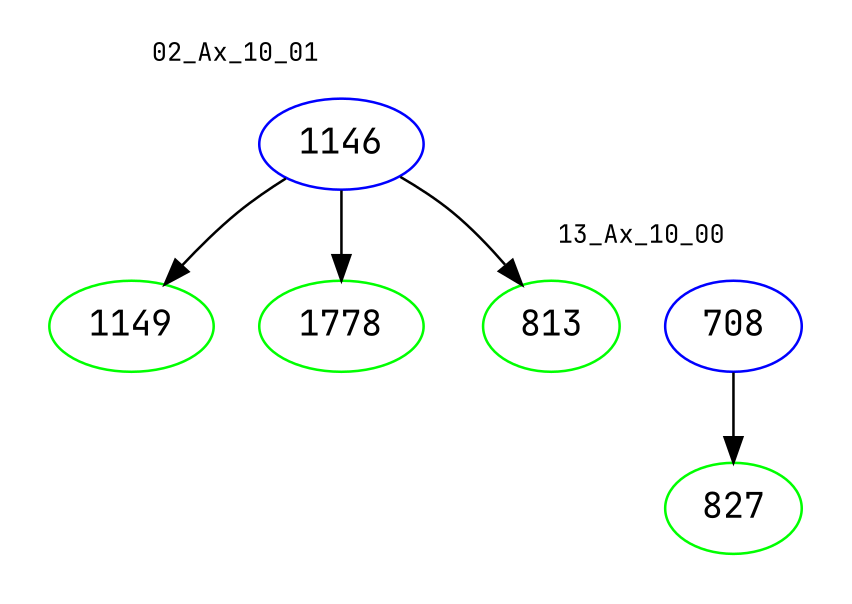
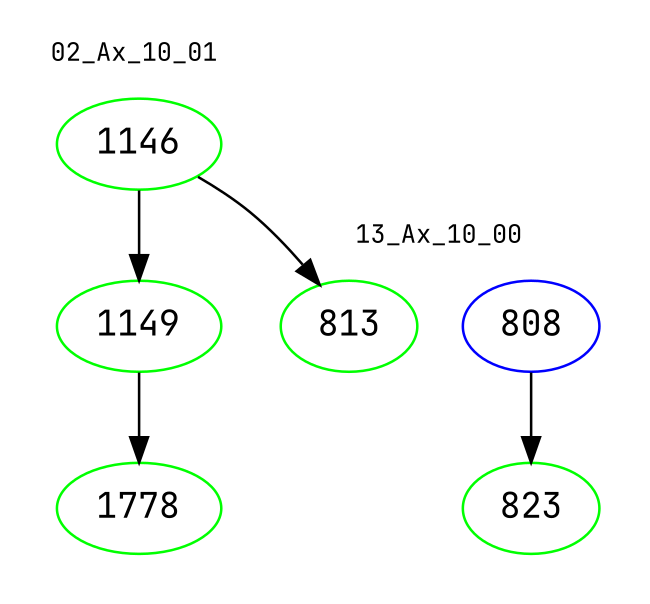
  digraph {
    fontname="JetBrains Mono"
    node [color=green fontname="JetBrains Mono"]
    edge [color=black fontname="JetBrains Mono"]
-   n1 [color=blue label=708]
+   n1 [color=blue label=808]
    n2 [label=813]
-   n3 [label=827]
-   n4 [color=blue label=1146]
+   n3 [label=823]
+   n4 [label=1146]
    n5 [label=1149]
    n6 [label=1778]
    subgraph cluster_1 {
      color=white
      fontsize=10
      label="13_Ax_10_00"
      n1
      n2
      n3
    }
    subgraph cluster_2 {
      color=white
      fontsize=10
      label="02_Ax_10_01"
      n4
      n5
      n6
    }
    n1 -> n3
    n4 -> n2
    n4 -> n5
-   n4 -> n6
+   n5 -> n6
  }
